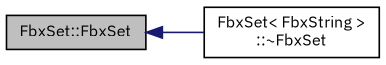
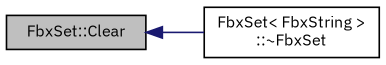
  digraph {
    rankdir=LR
    fontname="IBM Plex Sans"
    node [color=black fontname="IBM Plex Sans" fontsize=10 shape=record style=filled]
-   n1 [fillcolor=grey75 fontcolor=black height=0.2 label="FbxSet::FbxSet" width=0.4]
+   n1 [fillcolor=grey75 fontcolor=black height=0.2 label="FbxSet::Clear" width=0.4]
    n2 [fillcolor=white height=0.2 label="FbxSet\< FbxString \>\l::~FbxSet" width=0.4]
    n1 -> n2 [color=midnightblue dir=back fontname="IBM Plex Sans" fontsize=10 labelfontname=Helvetica labelfontsize=10 style=solid]
  }
